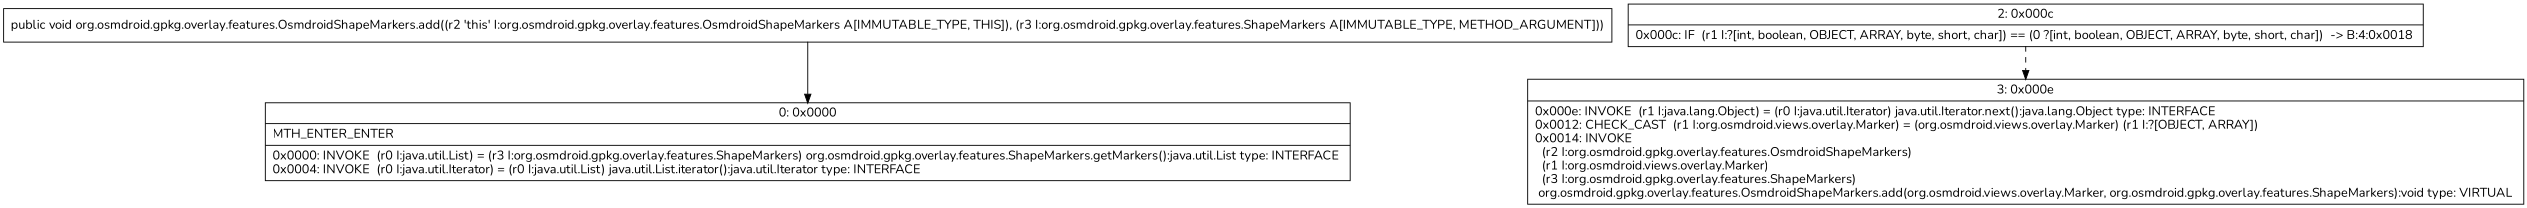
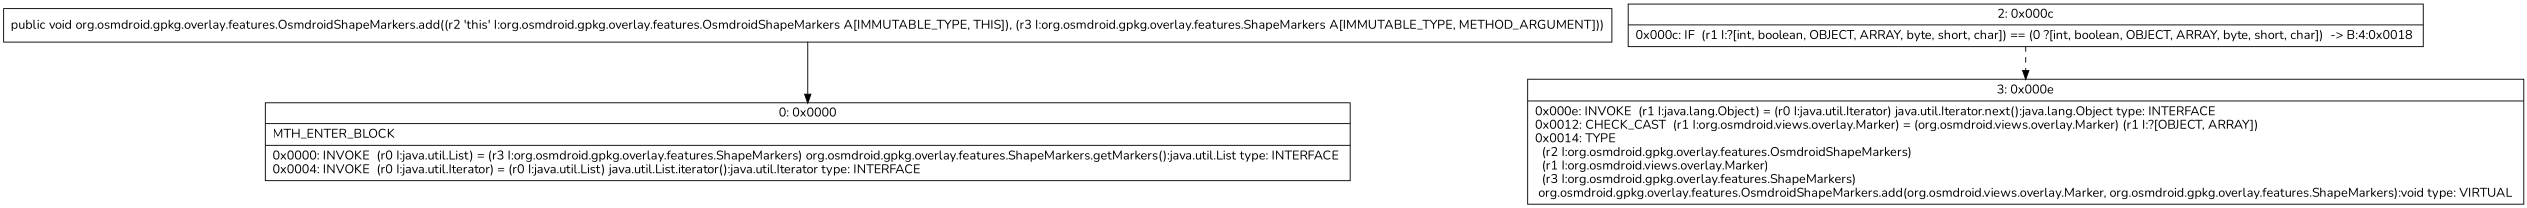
  digraph {
    fontname=Nunito
    node [fontname=Nunito shape=record]
    edge [fontname=Nunito]
-   n1 [label="{0\:\ 0x0000|MTH_ENTER_ENTER\l|0x0000: INVOKE  (r0 I:java.util.List) = (r3 I:org.osmdroid.gpkg.overlay.features.ShapeMarkers) org.osmdroid.gpkg.overlay.features.ShapeMarkers.getMarkers():java.util.List type: INTERFACE \l0x0004: INVOKE  (r0 I:java.util.Iterator) = (r0 I:java.util.List) java.util.List.iterator():java.util.Iterator type: INTERFACE \l}"]
+   n1 [label="{0\:\ 0x0000|MTH_ENTER_BLOCK\l|0x0000: INVOKE  (r0 I:java.util.List) = (r3 I:org.osmdroid.gpkg.overlay.features.ShapeMarkers) org.osmdroid.gpkg.overlay.features.ShapeMarkers.getMarkers():java.util.List type: INTERFACE \l0x0004: INVOKE  (r0 I:java.util.Iterator) = (r0 I:java.util.List) java.util.List.iterator():java.util.Iterator type: INTERFACE \l}"]
    n2 [label="{2\:\ 0x000c|0x000c: IF  (r1 I:?[int, boolean, OBJECT, ARRAY, byte, short, char]) == (0 ?[int, boolean, OBJECT, ARRAY, byte, short, char])  \-\> B:4:0x0018 \l}"]
-   n3 [label="{3\:\ 0x000e|0x000e: INVOKE  (r1 I:java.lang.Object) = (r0 I:java.util.Iterator) java.util.Iterator.next():java.lang.Object type: INTERFACE \l0x0012: CHECK_CAST  (r1 I:org.osmdroid.views.overlay.Marker) = (org.osmdroid.views.overlay.Marker) (r1 I:?[OBJECT, ARRAY]) \l0x0014: INVOKE  \l  (r2 I:org.osmdroid.gpkg.overlay.features.OsmdroidShapeMarkers)\l  (r1 I:org.osmdroid.views.overlay.Marker)\l  (r3 I:org.osmdroid.gpkg.overlay.features.ShapeMarkers)\l org.osmdroid.gpkg.overlay.features.OsmdroidShapeMarkers.add(org.osmdroid.views.overlay.Marker, org.osmdroid.gpkg.overlay.features.ShapeMarkers):void type: VIRTUAL \l}"]
+   n3 [label="{3\:\ 0x000e|0x000e: INVOKE  (r1 I:java.lang.Object) = (r0 I:java.util.Iterator) java.util.Iterator.next():java.lang.Object type: INTERFACE \l0x0012: CHECK_CAST  (r1 I:org.osmdroid.views.overlay.Marker) = (org.osmdroid.views.overlay.Marker) (r1 I:?[OBJECT, ARRAY]) \l0x0014: TYPE  \l  (r2 I:org.osmdroid.gpkg.overlay.features.OsmdroidShapeMarkers)\l  (r1 I:org.osmdroid.views.overlay.Marker)\l  (r3 I:org.osmdroid.gpkg.overlay.features.ShapeMarkers)\l org.osmdroid.gpkg.overlay.features.OsmdroidShapeMarkers.add(org.osmdroid.views.overlay.Marker, org.osmdroid.gpkg.overlay.features.ShapeMarkers):void type: VIRTUAL \l}"]
    n4 [label="{public void org.osmdroid.gpkg.overlay.features.OsmdroidShapeMarkers.add((r2 'this' I:org.osmdroid.gpkg.overlay.features.OsmdroidShapeMarkers A[IMMUTABLE_TYPE, THIS]), (r3 I:org.osmdroid.gpkg.overlay.features.ShapeMarkers A[IMMUTABLE_TYPE, METHOD_ARGUMENT])) }"]
    n2 -> n3 [style=dashed]
    n4 -> n1
  }
